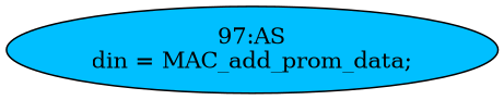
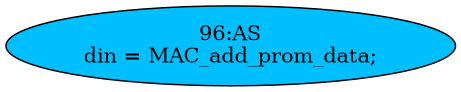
  strict digraph {
-   n1 [ast="<pyverilog.vparser.ast.Assign object at 0x7fcc00856cd0>" def_var="['din']" fillcolor=deepskyblue label="97:AS\ndin = MAC_add_prom_data;" statements="[]" style=filled typ=Assign use_var="['MAC_add_prom_data']"]
+   n1 [ast="<pyverilog.vparser.ast.Assign object at 0x7fcc00856cd0>" def_var="['din']" fillcolor=deepskyblue label="96:AS\ndin = MAC_add_prom_data;" statements="[]" style=filled typ=Assign use_var="['MAC_add_prom_data']"]
  }
